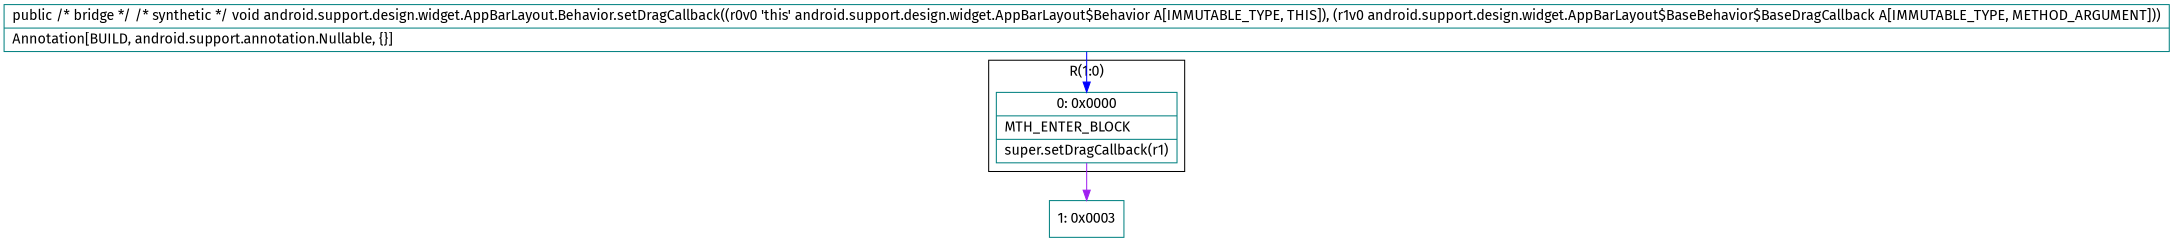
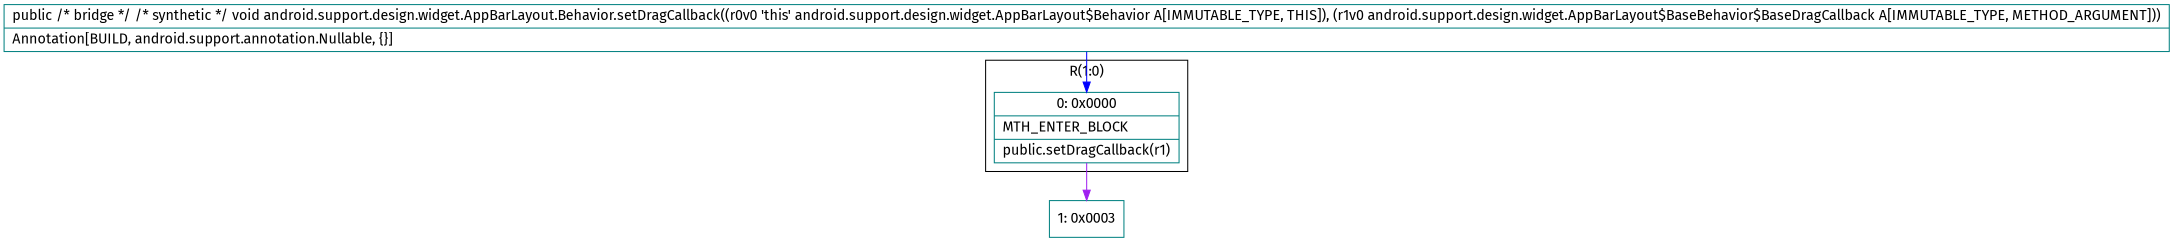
  digraph {
    fontname="Fira Sans"
    node [color=teal shape=record fontname="Fira Sans"]
    edge [fontname="Fira Sans"]
-   n1 [label="{0\:\ 0x0000|MTH_ENTER_BLOCK\l|super.setDragCallback(r1)\l}"]
+   n1 [label="{0\:\ 0x0000|MTH_ENTER_BLOCK\l|public.setDragCallback(r1)\l}"]
    n2 [label="{1\:\ 0x0003}"]
    n3 [label="{public \/* bridge *\/ \/* synthetic *\/ void android.support.design.widget.AppBarLayout.Behavior.setDragCallback((r0v0 'this' android.support.design.widget.AppBarLayout$Behavior A[IMMUTABLE_TYPE, THIS]), (r1v0 android.support.design.widget.AppBarLayout$BaseBehavior$BaseDragCallback A[IMMUTABLE_TYPE, METHOD_ARGUMENT]))  | Annotation[BUILD, android.support.annotation.Nullable, \{\}]\l}"]
    subgraph cluster_1 {
      label="R(1:0)"
      n1
    }
    n1 -> n2 [color=purple]
    n3 -> n1 [color=blue]
  }
